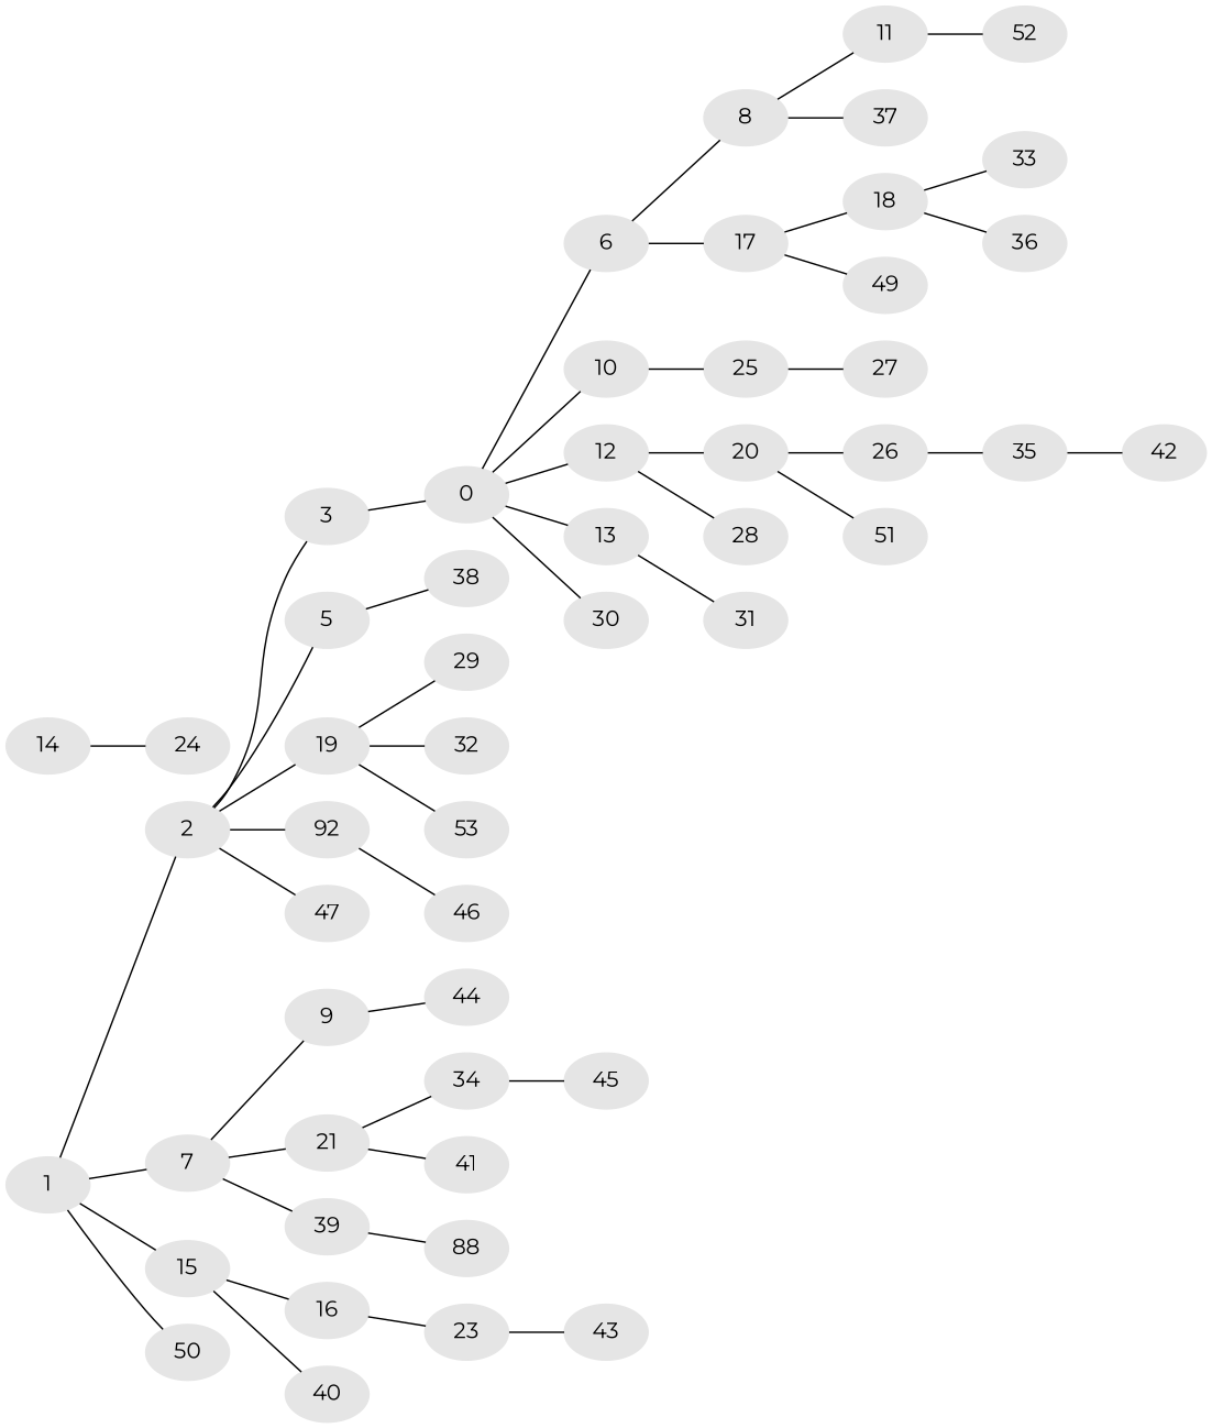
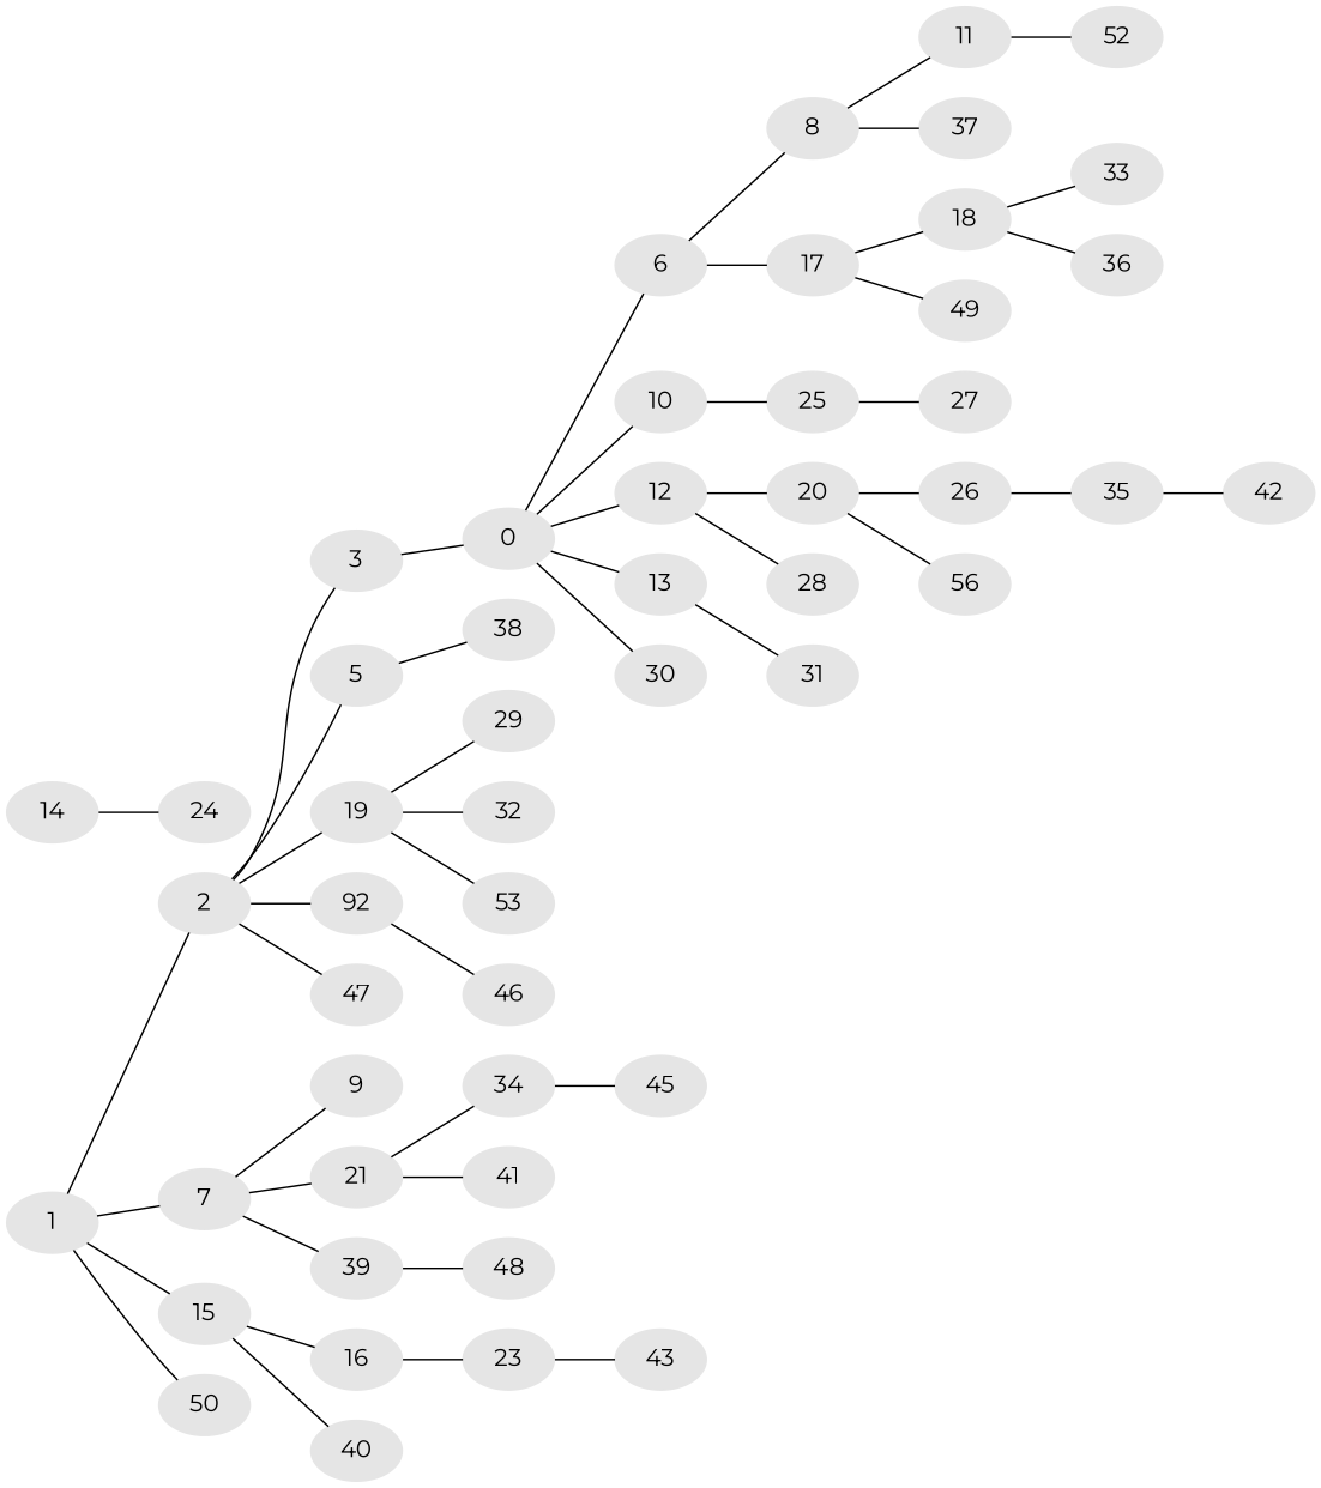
  graph {
    fontname=Montserrat
    rankdir=LR
    node [color=gray90 fontname=Montserrat style=filled]
    edge [fontname=Montserrat weight=1.0]
    1
    2
    7
    15
    50
    3
    5
    19
    n9 [label=92]
    47
    9
    21
    39
    16
    40
    n16 [label=0]
    38
    29
    32
    53
    46
    6
    10
    12
    13
    30
    8
    17
    25
    20
    28
    31
    11
    37
    18
    49
-   44
    34
    41
-   48 [label=88]
+   48
    52
    27
    26
-   51
+   51 [label=56]
    14
    24
    23
    43
    33
    36
    35
    45
    42
    1 -- 2
    1 -- 7
    1 -- 15
    1 -- 50
    2 -- 3
    2 -- 5
    2 -- 19
    2 -- n9
    2 -- 47 [weight=2.0]
    7 -- 9
    7 -- 21
    7 -- 39
    15 -- 16
    15 -- 40
    3 -- n16
    5 -- 38
    19 -- 29
    19 -- 32
    19 -- 53
    n9 -- 46
-   9 -- 44
    21 -- 34
    21 -- 41
    39 -- 48
    16 -- 23
    n16 -- 6
    n16 -- 10
    n16 -- 12
    n16 -- 13
    n16 -- 30 [weight=2.0]
    6 -- 8
    6 -- 17
    10 -- 25
    12 -- 20
    12 -- 28
    13 -- 31
    8 -- 11
    8 -- 37
    17 -- 18
    17 -- 49
    25 -- 27 [weight=2.0]
    20 -- 26
    20 -- 51
    11 -- 52
    18 -- 33
    18 -- 36
    34 -- 45
    26 -- 35 [weight=2.0]
    14 -- 24
    23 -- 43
    35 -- 42
  }
